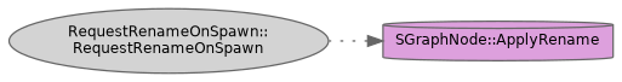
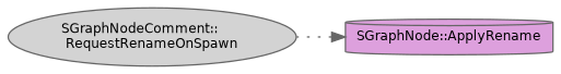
  digraph {
    rankdir=RL
    fontname="DejaVu Sans"
    node [fontname="DejaVu Sans" fontsize=10 style=filled]
    n1 [color=gray40 fillcolor=plum fontcolor=black height=0.2 label="SGraphNode::ApplyRename" shape=cylinder width=0.4]
-   n2 [color=grey40 fillcolor=lightgrey height=0.2 label="RequestRenameOnSpawn::\lRequestRenameOnSpawn" shape=ellipse width=0.4]
+   n2 [color=grey40 fillcolor=lightgrey height=0.2 label="SGraphNodeComment::\lRequestRenameOnSpawn" shape=ellipse width=0.4]
    n1 -> n2 [color=gray40 dir=back fontname="DejaVu Sans" fontsize=10 labelfontname=Helvetica labelfontsize=10 style=dotted]
  }
